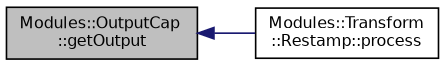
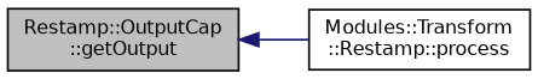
  digraph {
    rankdir=LR
    fontname="DejaVu Sans"
    node [color=black fontname="DejaVu Sans" fontsize=10 shape=record style=filled]
-   n1 [fillcolor=grey75 fontcolor=black height=0.2 label="Modules::OutputCap\l::getOutput" width=0.4]
+   n1 [fillcolor=grey75 fontcolor=black height=0.2 label="Restamp::OutputCap\l::getOutput" width=0.4]
    n2 [fillcolor=white height=0.2 label="Modules::Transform\l::Restamp::process" width=0.4]
    n1 -> n2 [color=midnightblue dir=back fontname="DejaVu Sans" fontsize=10 labelfontname=Helvetica labelfontsize=10 style=solid]
  }
